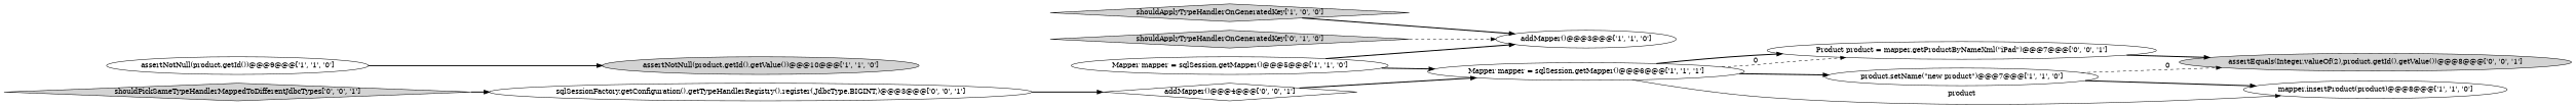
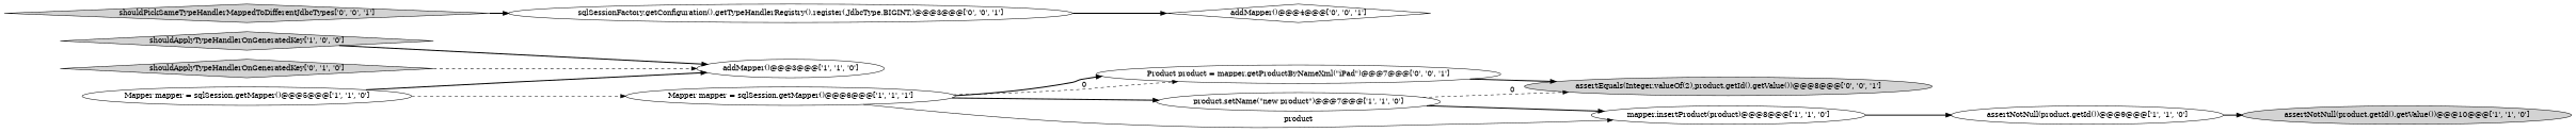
  digraph {
    rankdir=LR
    node [fillcolor=white shape=ellipse style=filled]
    edge [style=bold]
    n1 [fillcolor=lightgray label="shouldApplyTypeHandlerOnGeneratedKey['0', '1', '0']" shape=diamond]
    n2 [label="addMapper()@@@3@@@['1', '1', '0']"]
    n3 [label="Mapper mapper = sqlSession.getMapper()@@@5@@@['1', '1', '0']"]
    n4 [label="Mapper mapper = sqlSession.getMapper()@@@6@@@['1', '1', '1']"]
    n5 [label="assertNotNull(product.getId())@@@9@@@['1', '1', '0']"]
    n6 [fillcolor=lightgray label="assertNotNull(product.getId().getValue())@@@10@@@['1', '1', '0']"]
    n7 [fillcolor=lightgray label="shouldApplyTypeHandlerOnGeneratedKey['1', '0', '0']" shape=diamond]
    n8 [label="addMapper()@@@4@@@['0', '0', '1']" shape=diamond]
    n9 [label="Product product = mapper.getProductByNameXml(\"iPad\")@@@7@@@['0', '0', '1']"]
    n10 [label="product.setName(\"new product\")@@@7@@@['1', '1', '0']"]
    n11 [label="mapper.insertProduct(product)@@@8@@@['1', '1', '0']"]
    n12 [fillcolor=lightgray label="assertEquals(Integer.valueOf(2),product.getId().getValue())@@@8@@@['0', '0', '1']"]
    n13 [fillcolor=lightgray label="shouldPickSameTypeHandlerMappedToDifferentJdbcTypes['0', '0', '1']" shape=diamond]
    n14 [label="sqlSessionFactory.getConfiguration().getTypeHandlerRegistry().register(,JdbcType.BIGINT,)@@@3@@@['0', '0', '1']"]
    n1 -> n2 [style=dashed]
    n3 -> n2
-   n3 -> n4
+   n3 -> n4 [style=dashed]
    n4 -> n9
    n4 -> n9 [label=0 style=dashed]
    n4 -> n10
    n4 -> n11 [label=product style=solid]
    n5 -> n6
    n7 -> n2
-   n8 -> n4
    n9 -> n12
    n10 -> n11
    n10 -> n12 [label=0 style=dashed]
+   n11 -> n5
    n13 -> n14
    n14 -> n8
  }
